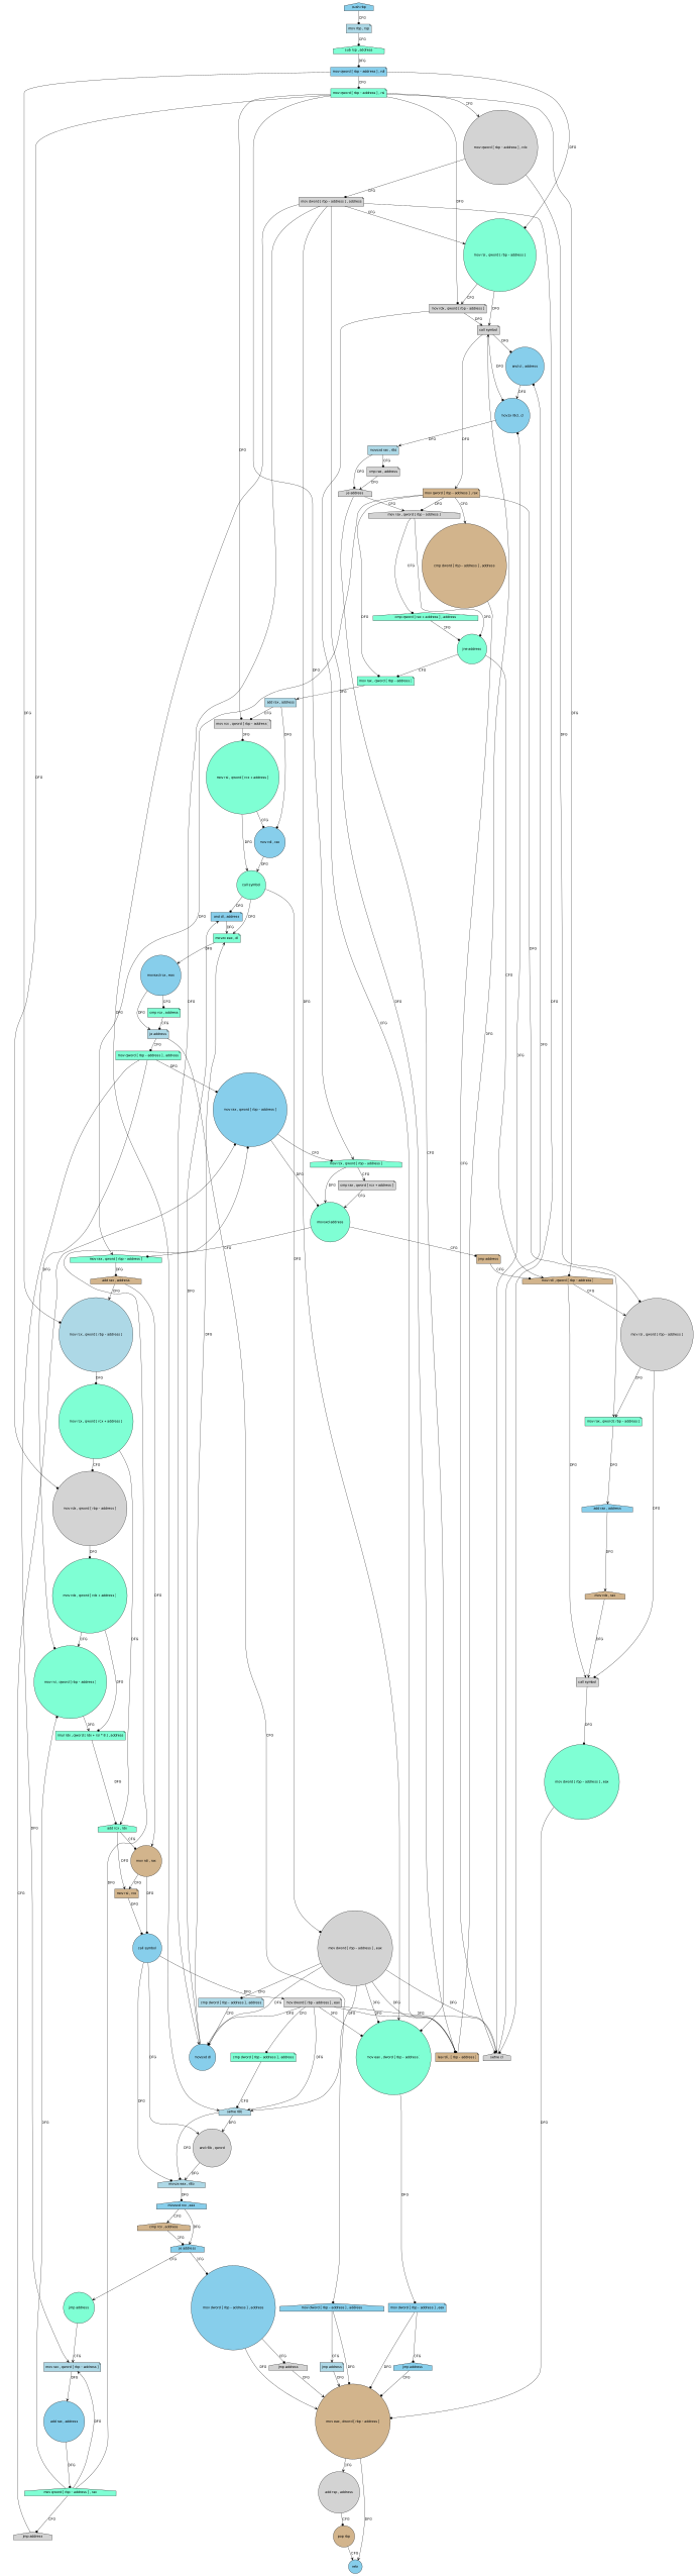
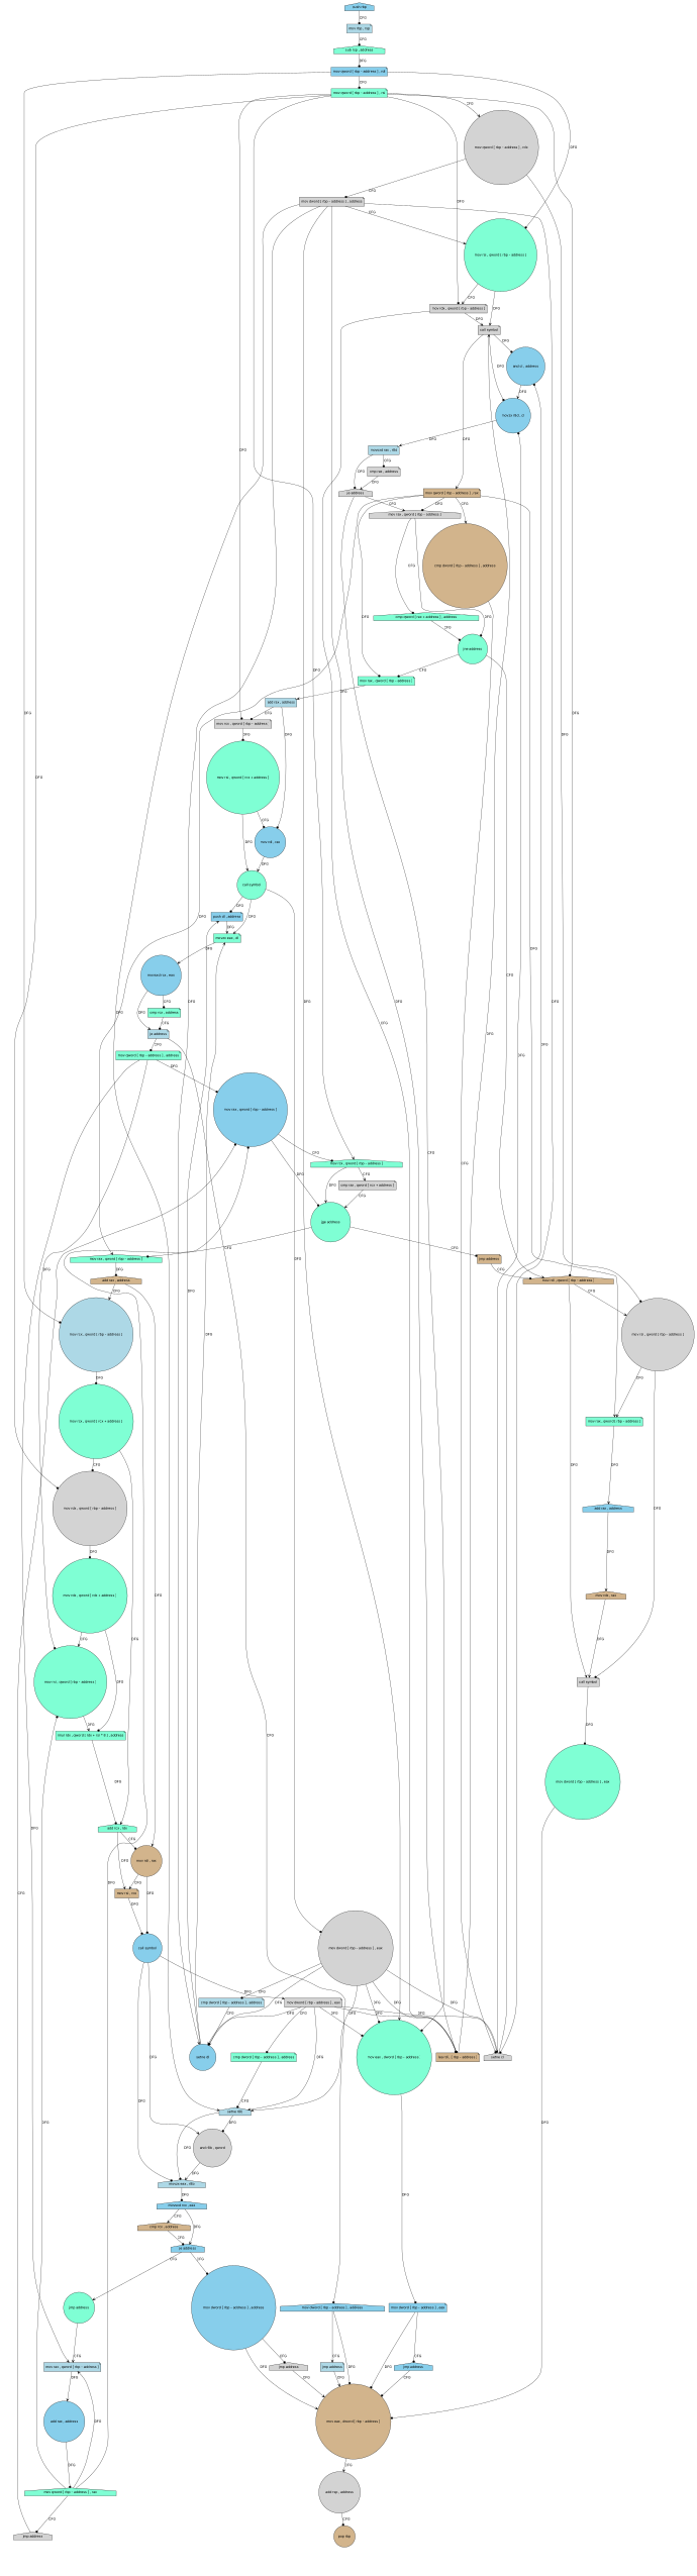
  digraph {
    fontname=Inter
    node [fillcolor=aquamarine fontname=Inter shape=circle style=filled]
    edge [arrowhead=dot fontname=Inter]
    n1 [fillcolor=skyblue label="push rbp" shape=house]
    n2 [fillcolor=lightblue label="mov rbp , rsp" shape=note]
    n3 [label="sub rsp , address" shape=house]
    n4 [fillcolor=skyblue label="mov qword [ rbp - address ] , rdi" shape=note]
    n5 [label="mov qword [ rbp - address ] , rsi" shape=note]
    n6 [label="mov rsi , qword [ rbp - address ]"]
    n7 [fillcolor=lightblue label="mov rcx , qword [ rbp - address ]"]
    n8 [fillcolor=lightgrey label="mov qword [ rbp - address ] , rdx"]
    n9 [fillcolor=lightgrey label="mov rdx , qword [ rbp - address ]" shape=note]
    n10 [fillcolor=tan label="mov rdi , qword [ rbp - address ]" shape=house]
    n11 [fillcolor=lightgrey label="mov rcx , qword [ rbp - address ]" shape=note]
    n12 [fillcolor=lightgrey label="mov rdx , qword [ rbp - address ]"]
    n13 [label="mov rcx , qword [ rbp - address ]" shape=house]
    n14 [fillcolor=lightgrey label="call symbol" shape=note]
    n15 [label="mov rcx , qword [ rcx + address ]"]
    n16 [fillcolor=lightgrey label="mov dword [ rbp - address ] , address" shape=note]
    n17 [fillcolor=lightgrey label="mov rsi , qword [ rbp - address ]"]
    n18 [fillcolor=tan label="lea rdi , [ rbp - address ]" shape=note]
    n19 [fillcolor=lightgrey label="call symbol" shape=note]
    n20 [label="mov rsi , qword [ rcx + address ]"]
    n21 [label="mov rdx , qword [ rdx + address ]"]
-   n22 [label="movsxd address"]
+   n22 [label="jge address"]
    n23 [fillcolor=lightgrey label="cmp rax , qword [ rcx + address ]" shape=note]
    n24 [fillcolor=lightgrey label="setne cl" shape=house]
    n25 [label="mov eax , dword [ rbp - address ]"]
-   n26 [fillcolor=skyblue label="movsxd dl"]
+   n26 [fillcolor=skyblue label="setne dl"]
    n27 [fillcolor=lightblue label="setne r8b" shape=house]
    n28 [label="mov rax , qword [ rbp - address ]" shape=note]
    n29 [fillcolor=skyblue label="and cl , address"]
    n30 [fillcolor=skyblue label="movzx r8d , cl"]
    n31 [fillcolor=skyblue label="mov dword [ rbp - address ] , eax" shape=note]
-   n32 [fillcolor=skyblue label="and dl , address" shape=note]
+   n32 [fillcolor=skyblue label="push dl , address" shape=note]
    n33 [label="movzx eax , dl" shape=note]
    n34 [fillcolor=lightgrey label="and r8b , qword"]
    n35 [fillcolor=lightblue label="movzx eax , r8b" shape=house]
    n36 [fillcolor=tan label="mov qword [ rbp - address ] , rax" shape=note]
    n37 [fillcolor=tan label="cmp dword [ rbp - address ] , address"]
    n38 [fillcolor=lightgrey label="mov rax , qword [ rbp - address ]" shape=house]
    n39 [label="mov rax , qword [ rbp - address ]" shape=note]
    n40 [label="mov rax , qword [ rbp - address ]" shape=house]
    n41 [fillcolor=lightblue label="movsxd rax , r8d" shape=note]
    n42 [label="cmp qword [ rax + address ] , address" shape=house]
    n43 [label="jne address"]
    n44 [fillcolor=lightblue label="add rax , address" shape=note]
    n45 [fillcolor=skyblue label="add rax , address" shape=house]
    n46 [fillcolor=tan label="add rax , address" shape=house]
    n47 [fillcolor=lightgrey label="cmp rax , address" shape=note]
    n48 [fillcolor=lightgrey label="je address" shape=house]
    n49 [fillcolor=skyblue label="jmp address" shape=house]
    n50 [fillcolor=tan label="mov eax , dword [ rbp - address ]"]
    n51 [label="mov dword [ rbp - address ] , eax"]
    n52 [fillcolor=skyblue label="mov rdi , rax"]
    n53 [fillcolor=lightgrey label="add rsp , address"]
-   n54 [fillcolor=skyblue label=retn]
    n55 [fillcolor=tan label="pop rbp"]
    n56 [fillcolor=tan label="mov rdx , rax" shape=house]
    n57 [label="call symbol"]
    n58 [fillcolor=lightgrey label="mov dword [ rbp - address ] , eax"]
    n59 [fillcolor=lightblue label="cmp dword [ rbp - address ] , address" shape=note]
    n60 [fillcolor=skyblue label="movsxd rcx , eax"]
    n61 [label="cmp rcx , address" shape=note]
    n62 [fillcolor=lightblue label="je address" shape=note]
    n63 [label="mov qword [ rbp - address ] , address" shape=note]
    n64 [fillcolor=skyblue label="mov dword [ rbp - address ] , address" shape=house]
    n65 [fillcolor=skyblue label="mov rax , qword [ rbp - address ]"]
    n66 [label="mov rsi , qword [ rbp - address ]"]
    n67 [fillcolor=lightblue label="mov rax , qword [ rbp - address ]" shape=note]
    n68 [fillcolor=lightblue label="jmp address" shape=note]
    n69 [label="imul rdx , qword [ rdx + rsi * 8 ] , address" shape=note]
    n70 [fillcolor=skyblue label="add rax , address"]
    n71 [fillcolor=tan label="jmp address" shape=note]
    n72 [fillcolor=tan label="mov rdi , rax"]
    n73 [fillcolor=tan label="mov rsi , rcx" shape=note]
    n74 [fillcolor=skyblue label="call symbol"]
    n75 [label="add rcx , rdx" shape=house]
    n76 [fillcolor=lightgrey label="mov dword [ rbp - address ] , eax" shape=note]
    n77 [label="cmp dword [ rbp - address ] , address" shape=note]
    n78 [fillcolor=skyblue label="movsxd rcx , eax" shape=house]
    n79 [fillcolor=tan label="cmp rcx , address" shape=house]
    n80 [fillcolor=skyblue label="je address" shape=house]
    n81 [label="jmp address"]
    n82 [fillcolor=skyblue label="mov dword [ rbp - address ] , address"]
    n83 [fillcolor=lightgrey label="jmp address" shape=house]
    n84 [label="mov qword [ rbp - address ] , rax" shape=house]
    n85 [fillcolor=lightgrey label="jmp address" shape=house]
    n1 -> n2 [label=CFG]
    n2 -> n3 [label=CFG]
    n3 -> n4 [label=DFG]
    n4 -> n5 [label=CFG]
    n4 -> n6 [label=DFG]
    n4 -> n7 [label=DFG]
    n5 -> n8 [arrowhead=vee label=CFG]
    n5 -> n9 [label=DFG]
    n5 -> n10 [label=DFG]
    n5 -> n11 [label=DFG]
    n5 -> n12 [label=DFG]
    n5 -> n13 [arrowhead=vee label=DFG]
    n6 -> n9 [arrowhead=vee label=CFG]
    n6 -> n14 [arrowhead=vee label=DFG]
    n7 -> n15 [label=DFG]
    n8 -> n16 [label=CFG]
    n8 -> n17 [label=DFG]
    n9 -> n14 [arrowhead=vee label=DFG]
    n9 -> n18 [label=CFG]
    n10 -> n17 [arrowhead=vee label=CFG]
    n10 -> n19 [arrowhead=vee label=DFG]
    n11 -> n20 [label=DFG]
    n12 -> n21 [label=DFG]
    n13 -> n22 [arrowhead=vee label=DFG]
    n13 -> n23 [arrowhead=vee label=CFG]
    n14 -> n29 [label=DFG]
    n14 -> n30 [label=DFG]
    n14 -> n36 [arrowhead=vee label=DFG]
    n15 -> n12 [label=CFG]
    n15 -> n75 [arrowhead=vee label=DFG]
    n16 -> n6 [arrowhead=vee label=CFG]
    n16 -> n18 [label=DFG]
    n16 -> n24 [label=DFG]
    n16 -> n25 [arrowhead=vee label=DFG]
    n16 -> n26 [arrowhead=vee label=DFG]
    n16 -> n27 [arrowhead=vee label=DFG]
    n17 -> n19 [label=DFG]
    n17 -> n28 [arrowhead=vee label=CFG]
    n18 -> n14 [arrowhead=vee label=DFG]
    n19 -> n51 [label=DFG]
    n20 -> n52 [label=CFG]
    n20 -> n57 [arrowhead=vee label=DFG]
    n21 -> n66 [arrowhead=vee label=CFG]
    n21 -> n69 [label=DFG]
    n22 -> n40 [label=CFG]
    n22 -> n71 [label=CFG]
    n23 -> n22 [arrowhead=vee label=CFG]
    n24 -> n29 [label=DFG]
    n24 -> n30 [label=DFG]
    n25 -> n31 [label=DFG]
    n26 -> n32 [arrowhead=vee label=DFG]
    n26 -> n33 [arrowhead=vee label=DFG]
-   n27 -> n34 [arrowhead=vee label=DFG]
+   n27 -> n34 [label=DFG]
    n27 -> n35 [label=DFG]
    n28 -> n45 [arrowhead=vee label=DFG]
    n29 -> n30 [arrowhead=vee label=DFG]
    n30 -> n41 [arrowhead=vee label=DFG]
    n31 -> n49 [label=CFG]
    n31 -> n50 [label=DFG]
    n32 -> n33 [arrowhead=vee label=DFG]
    n33 -> n60 [arrowhead=vee label=DFG]
    n34 -> n35 [arrowhead=vee label=DFG]
    n35 -> n78 [label=DFG]
    n36 -> n28 [arrowhead=vee label=DFG]
    n36 -> n37 [arrowhead=vee label=CFG]
    n36 -> n38 [label=DFG]
    n36 -> n39 [label=DFG]
    n36 -> n40 [arrowhead=vee label=DFG]
    n37 -> n24 [label=CFG]
    n38 -> n42 [label=CFG]
    n38 -> n43 [label=DFG]
    n39 -> n44 [arrowhead=vee label=DFG]
    n40 -> n46 [label=DFG]
    n41 -> n47 [label=CFG]
    n41 -> n48 [label=DFG]
    n42 -> n43 [label=CFG]
    n43 -> n10 [arrowhead=vee label=CFG]
    n43 -> n39 [label=CFG]
    n44 -> n11 [label=CFG]
    n44 -> n52 [label=DFG]
    n45 -> n56 [arrowhead=vee label=DFG]
    n46 -> n7 [arrowhead=vee label=CFG]
    n46 -> n72 [arrowhead=vee label=DFG]
    n47 -> n48 [arrowhead=vee label=CFG]
    n48 -> n25 [label=CFG]
    n48 -> n38 [arrowhead=vee label=CFG]
    n49 -> n50 [label=CFG]
    n50 -> n53 [arrowhead=vee label=CFG]
-   n50 -> n54 [arrowhead=vee label=DFG]
    n51 -> n50 [label=DFG]
    n52 -> n57 [arrowhead=vee label=DFG]
    n53 -> n55 [label=CFG]
-   n55 -> n54 [arrowhead=vee label=CFG]
    n56 -> n19 [arrowhead=vee label=DFG]
    n57 -> n32 [label=DFG]
    n57 -> n33 [arrowhead=vee label=DFG]
    n57 -> n58 [label=DFG]
    n58 -> n18 [label=DFG]
    n58 -> n24 [arrowhead=vee label=DFG]
    n58 -> n25 [label=DFG]
    n58 -> n26 [label=DFG]
    n58 -> n27 [arrowhead=vee label=DFG]
    n58 -> n59 [label=CFG]
    n59 -> n26 [arrowhead=vee label=CFG]
    n60 -> n61 [label=CFG]
    n60 -> n62 [arrowhead=vee label=DFG]
    n61 -> n62 [label=CFG]
    n62 -> n63 [label=CFG]
    n62 -> n64 [label=CFG]
    n63 -> n65 [label=DFG]
    n63 -> n66 [label=DFG]
    n63 -> n67 [arrowhead=vee label=DFG]
    n64 -> n50 [label=DFG]
    n64 -> n68 [arrowhead=vee label=CFG]
    n65 -> n13 [label=CFG]
    n65 -> n22 [label=DFG]
    n66 -> n69 [arrowhead=vee label=DFG]
    n67 -> n70 [arrowhead=vee label=DFG]
    n68 -> n50 [arrowhead=vee label=CFG]
    n69 -> n75 [label=DFG]
    n70 -> n84 [label=DFG]
    n71 -> n10 [label=CFG]
    n72 -> n73 [arrowhead=vee label=CFG]
    n72 -> n74 [label=DFG]
    n73 -> n74 [label=DFG]
    n74 -> n34 [arrowhead=vee label=DFG]
    n74 -> n35 [label=DFG]
    n74 -> n76 [arrowhead=vee label=DFG]
    n75 -> n72 [label=CFG]
    n75 -> n73 [arrowhead=vee label=DFG]
    n76 -> n18 [label=DFG]
    n76 -> n24 [arrowhead=vee label=DFG]
    n76 -> n25 [label=DFG]
    n76 -> n26 [arrowhead=vee label=DFG]
    n76 -> n27 [arrowhead=vee label=DFG]
    n76 -> n77 [label=CFG]
    n77 -> n27 [label=CFG]
    n78 -> n79 [arrowhead=vee label=CFG]
    n78 -> n80 [arrowhead=vee label=DFG]
    n79 -> n80 [label=CFG]
    n80 -> n81 [arrowhead=vee label=CFG]
    n80 -> n82 [label=CFG]
    n81 -> n67 [arrowhead=vee label=CFG]
    n82 -> n50 [arrowhead=vee label=DFG]
    n82 -> n83 [label=CFG]
    n83 -> n50 [arrowhead=vee label=CFG]
    n84 -> n65 [label=DFG]
    n84 -> n66 [label=DFG]
    n84 -> n67 [arrowhead=vee label=DFG]
    n84 -> n85 [label=CFG]
    n85 -> n65 [label=CFG]
  }
